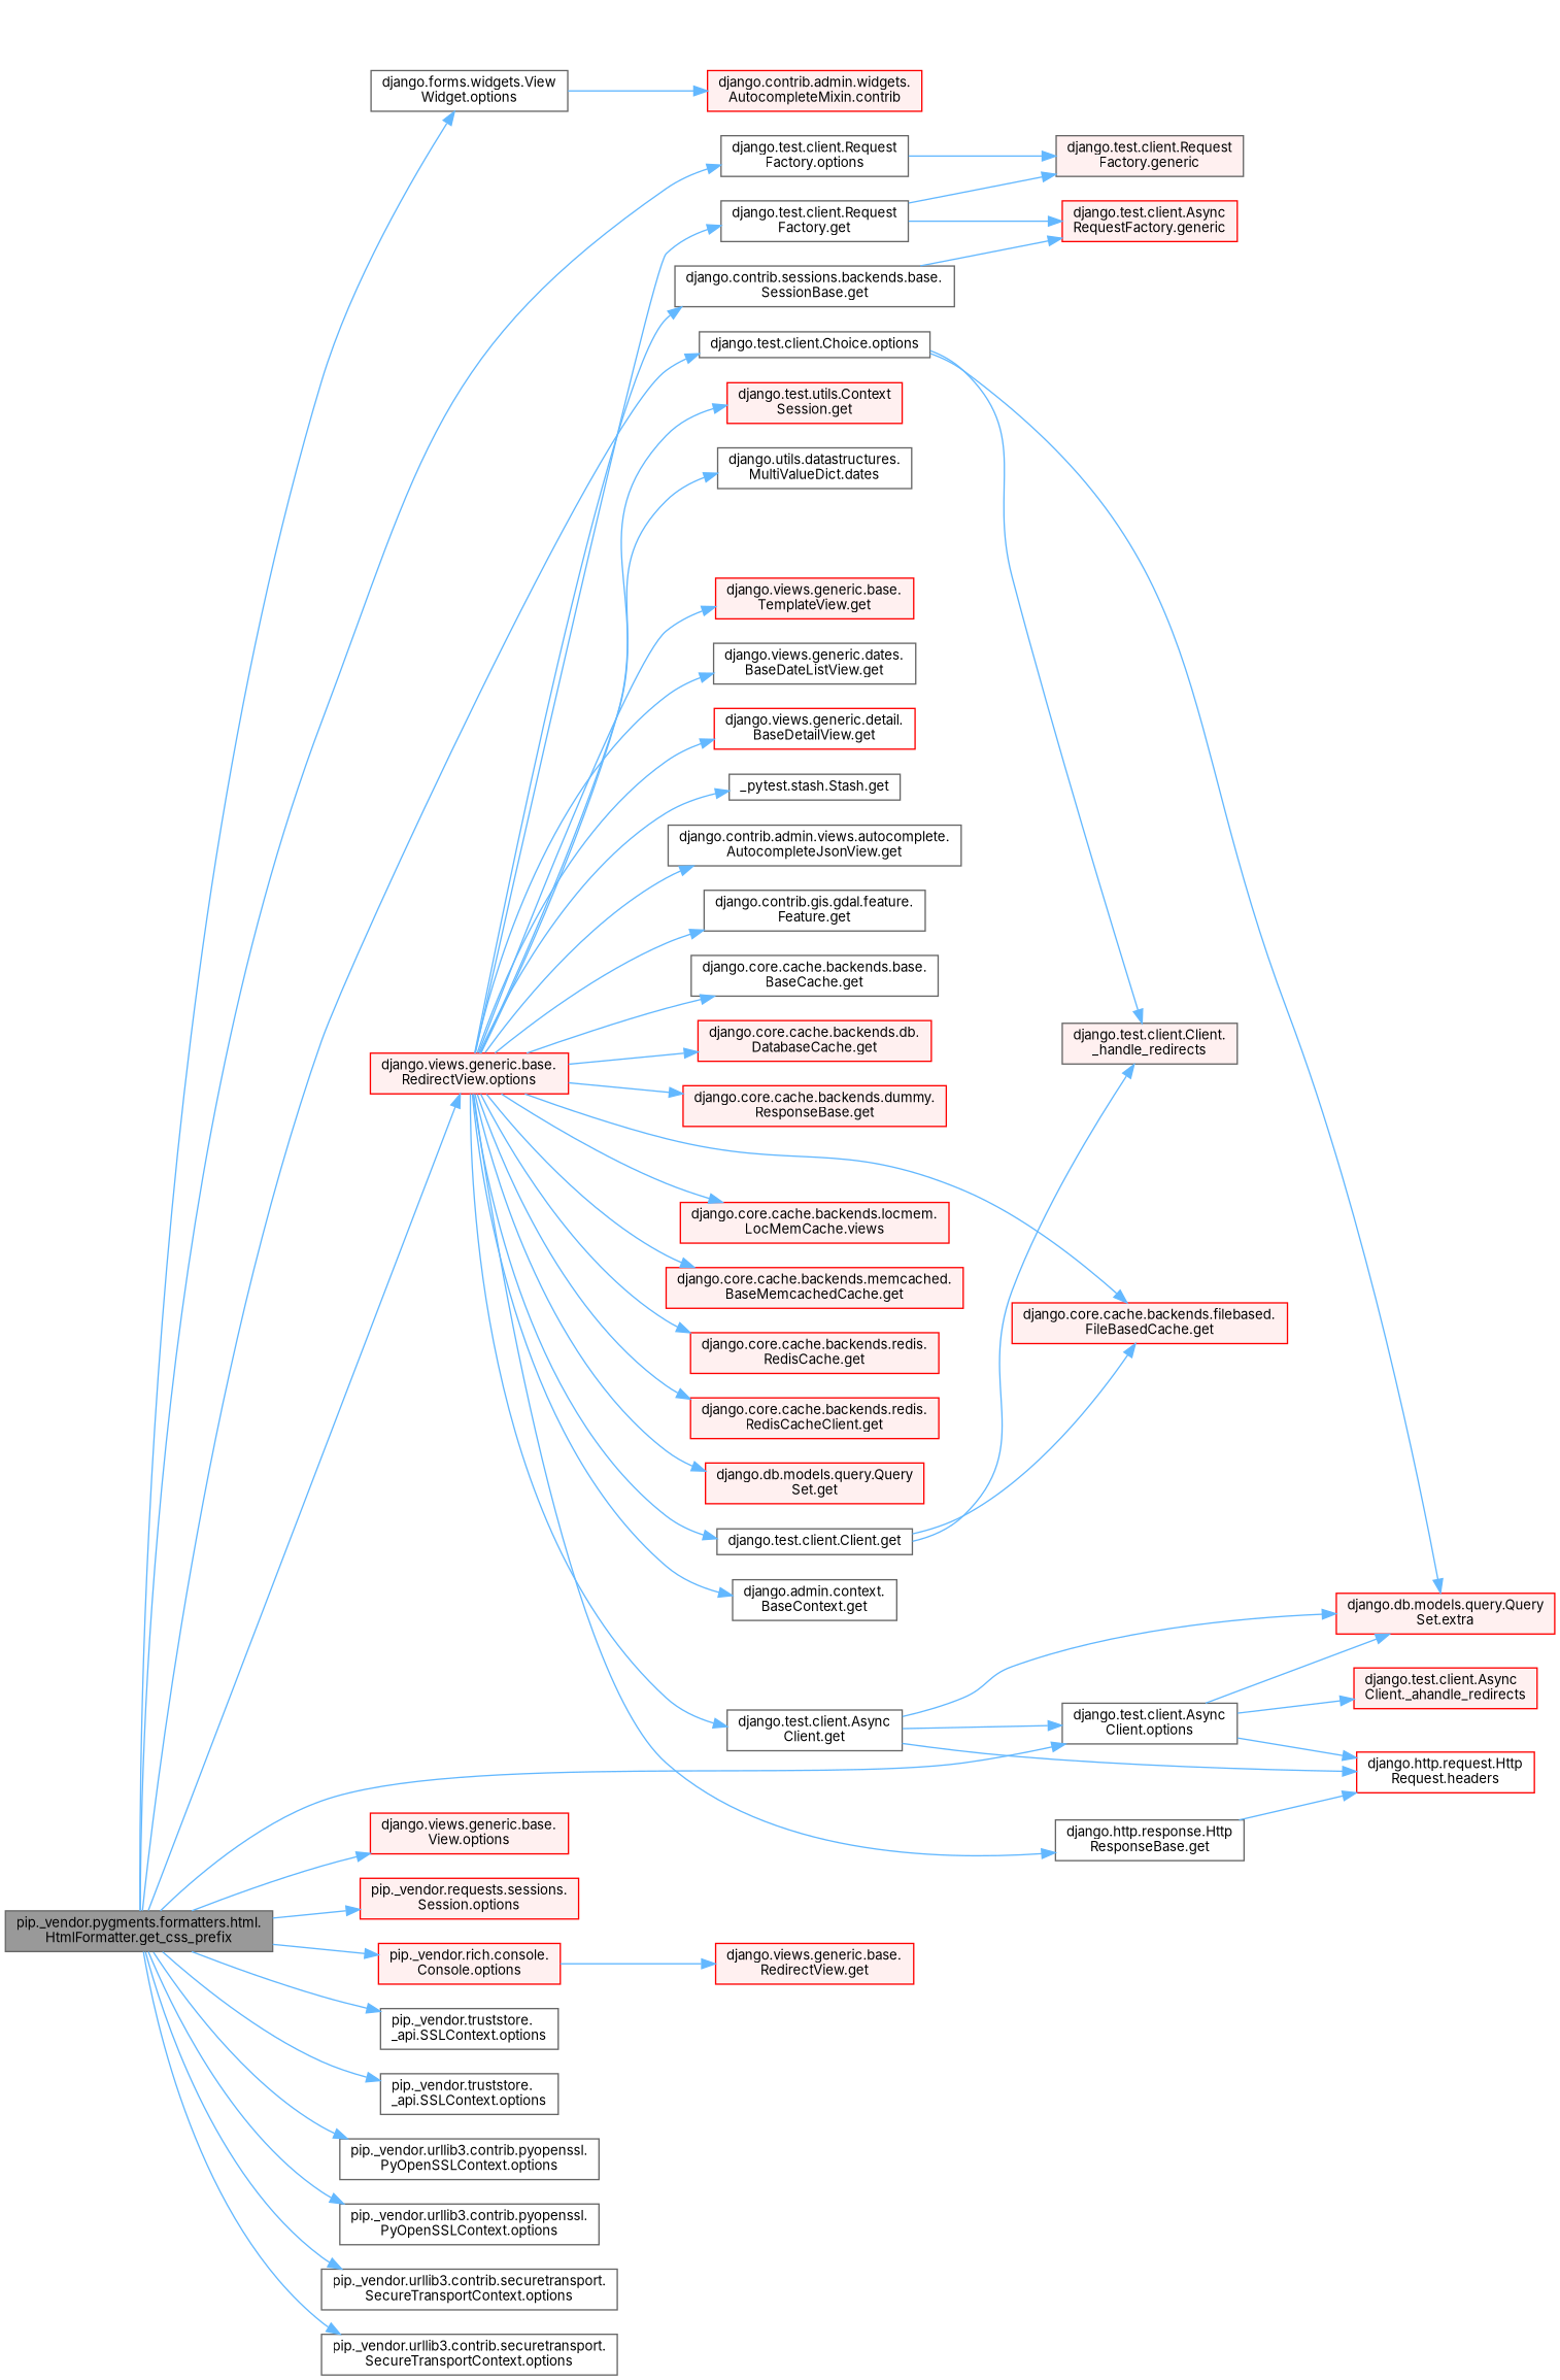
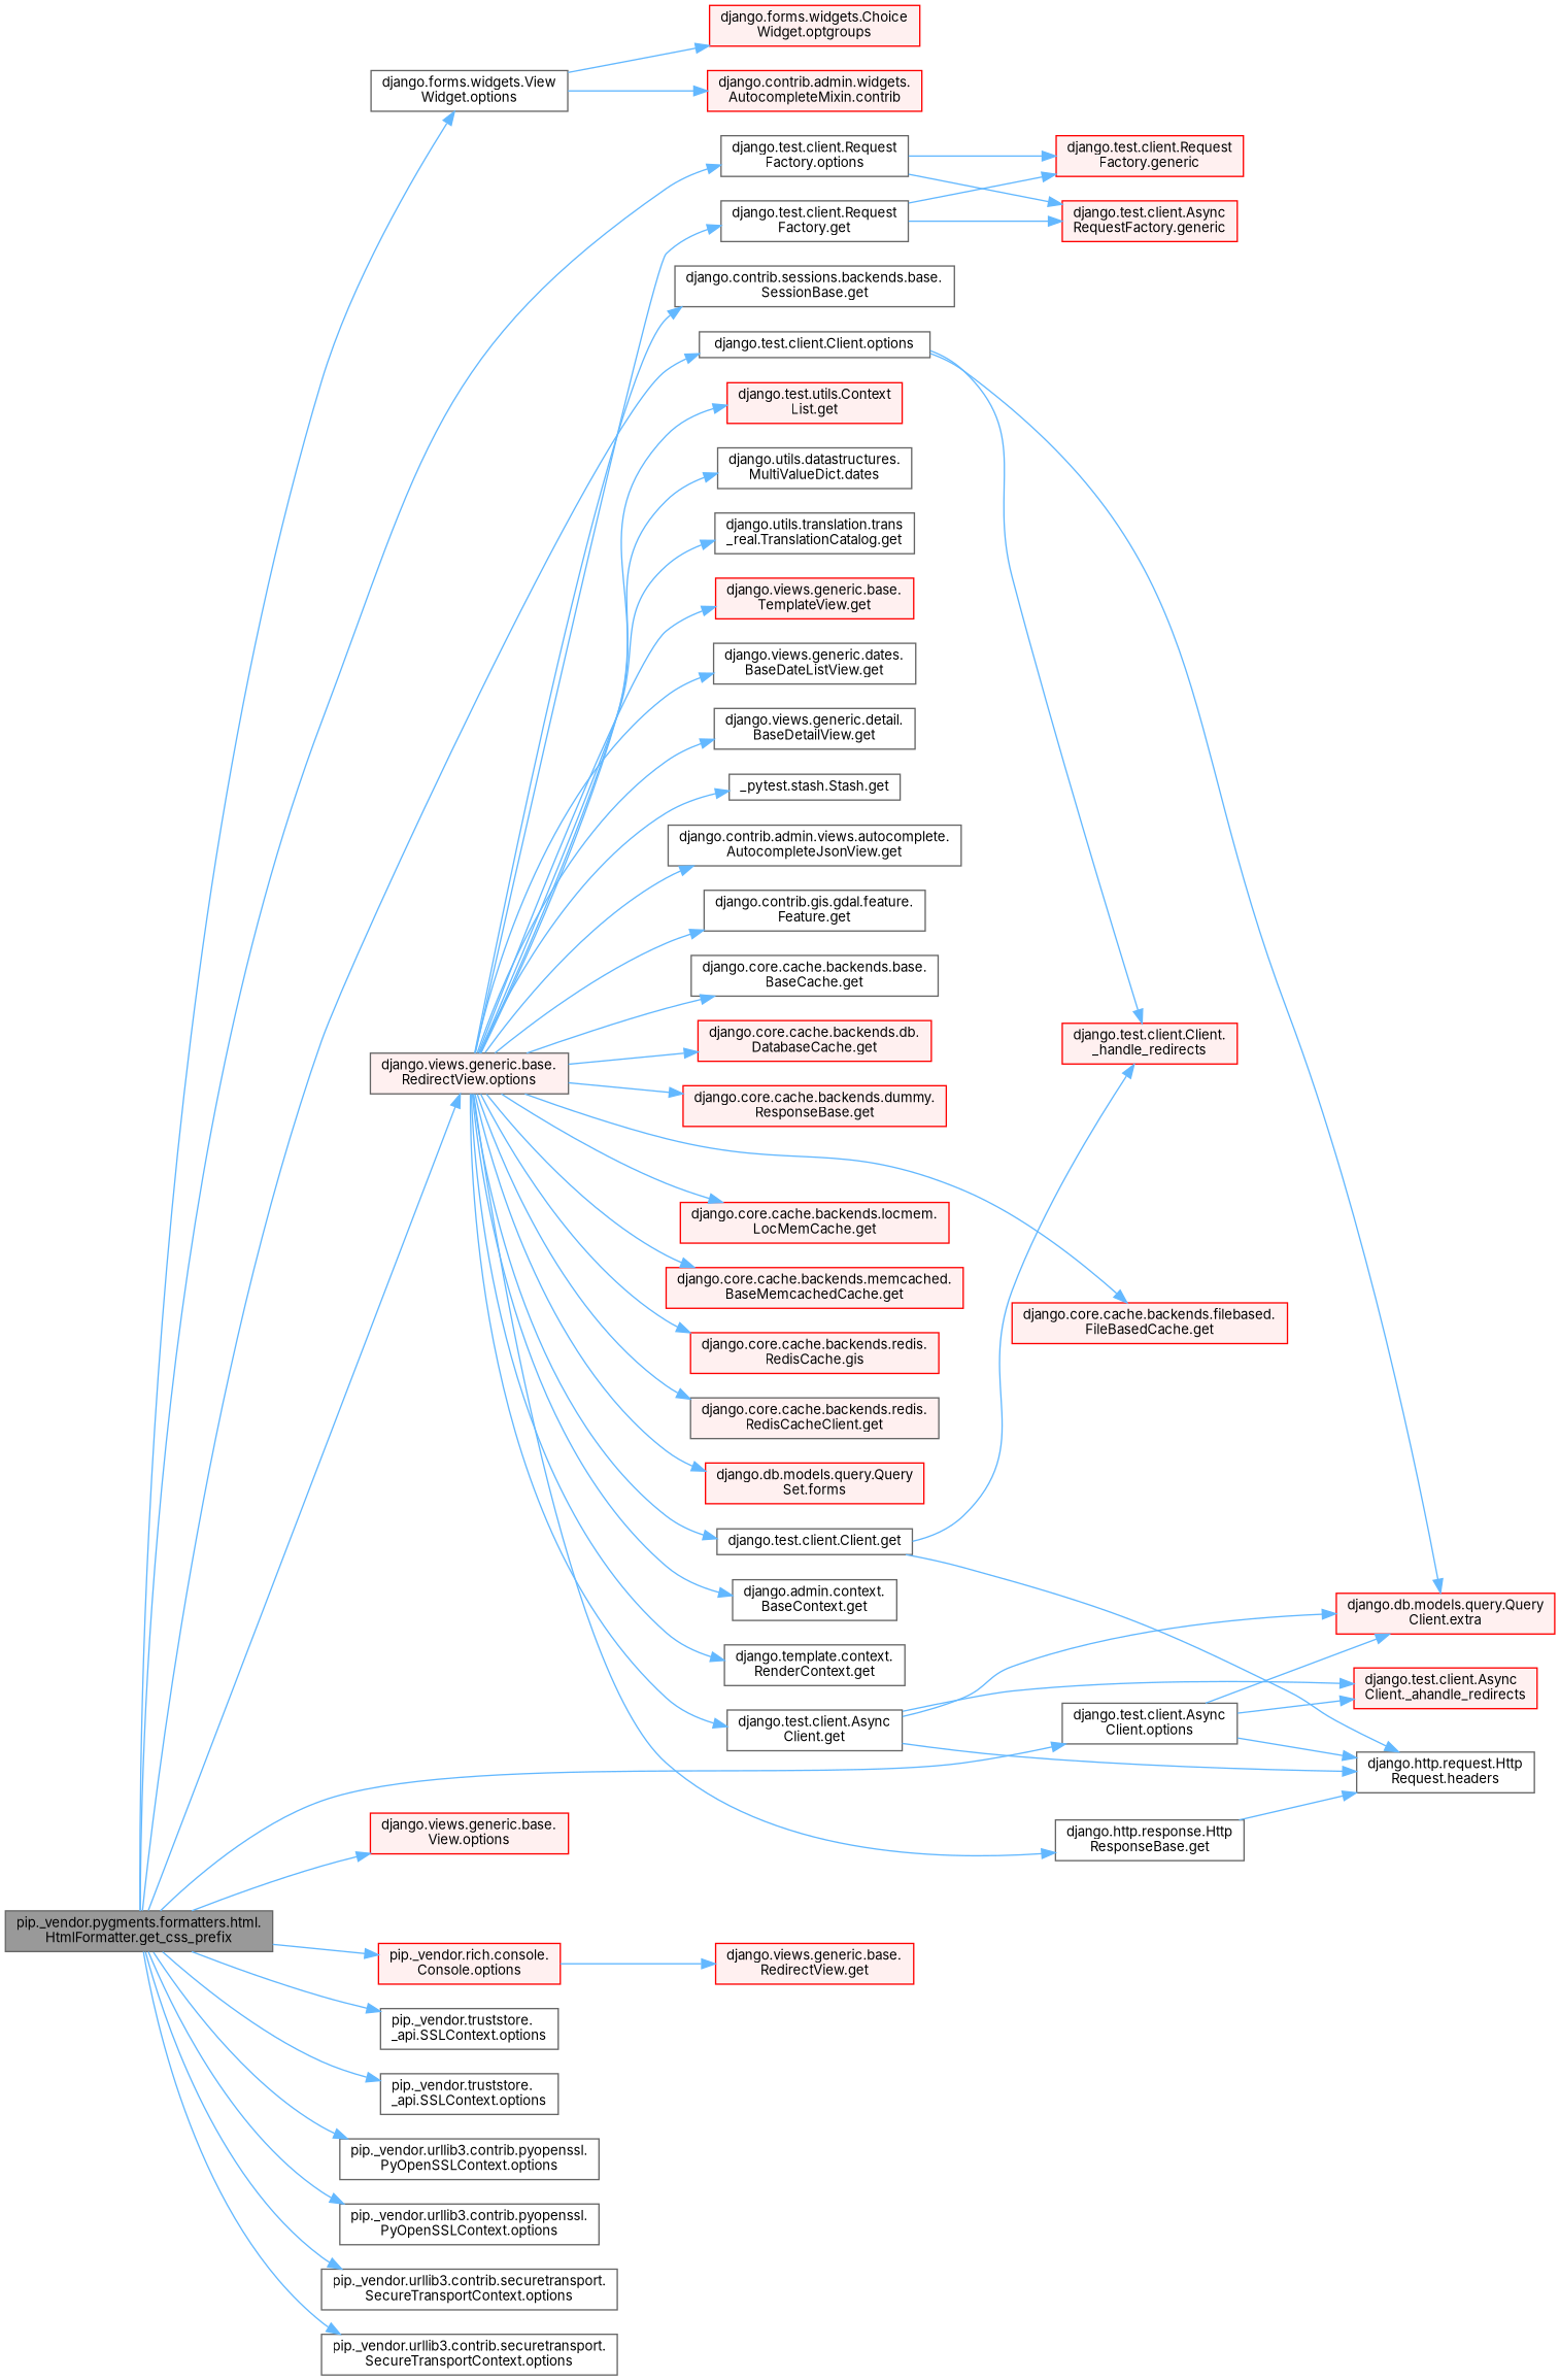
  digraph {
    fontname=Inter
    rankdir=LR
    node [color=grey40 fillcolor=white fontname=Inter fontsize=10 shape=box style=filled]
    edge [color=steelblue1 fontname=Inter fontsize=10 labelfontname=Helvetica labelfontsize=10 style=solid]
    n1 [color=gray40 fillcolor=grey60 fontcolor=black height=0.2 label="pip._vendor.pygments.formatters.html.\lHtmlFormatter.get_css_prefix" width=0.4]
    n2 [height=0.2 label="django.forms.widgets.View\lWidget.options" width=0.4]
    n3 [height=0.2 label="django.test.client.Async\lClient.options" width=0.4]
-   n4 [height=0.2 label="django.test.client.Choice.options" width=0.4]
+   n4 [height=0.2 label="django.test.client.Client.options" width=0.4]
    n5 [height=0.2 label="django.test.client.Request\lFactory.options" width=0.4]
-   n6 [color=red fillcolor="#FFF0F0" height=0.2 label="django.views.generic.base.\lRedirectView.options" width=0.4]
+   n6 [fillcolor="#FFF0F0" height=0.2 label="django.views.generic.base.\lRedirectView.options" width=0.4]
    n7 [color=red fillcolor="#FFF0F0" height=0.2 label="django.views.generic.base.\lView.options" width=0.4]
-   n8 [color=red fillcolor="#FFF0F0" height=0.2 label="pip._vendor.requests.sessions.\lSession.options" width=0.4]
    n9 [color=red fillcolor="#FFF0F0" height=0.2 label="pip._vendor.rich.console.\lConsole.options" width=0.4]
    n10 [height=0.2 label="pip._vendor.truststore.\l_api.SSLContext.options" width=0.4]
    n11 [height=0.2 label="pip._vendor.truststore.\l_api.SSLContext.options" width=0.4]
    n12 [height=0.2 label="pip._vendor.urllib3.contrib.pyopenssl.\lPyOpenSSLContext.options" width=0.4]
    n13 [height=0.2 label="pip._vendor.urllib3.contrib.pyopenssl.\lPyOpenSSLContext.options" width=0.4]
    n14 [height=0.2 label="pip._vendor.urllib3.contrib.securetransport.\lSecureTransportContext.options" width=0.4]
    n15 [height=0.2 label="pip._vendor.urllib3.contrib.securetransport.\lSecureTransportContext.options" width=0.4]
    n16 [color=red fillcolor="#FFF0F0" height=0.2 label="django.contrib.admin.widgets.\lAutocompleteMixin.contrib" width=0.4]
+   n17 [color=red fillcolor="#FFF0F0" height=0.2 label="django.forms.widgets.Choice\lWidget.optgroups" width=0.4]
    n18 [color=red fillcolor="#FFF0F0" height=0.2 label="django.test.client.Async\lClient._ahandle_redirects" width=0.4]
-   n19 [color=red fillcolor="#FFF0F0" height=0.2 label="django.db.models.query.Query\lSet.extra" width=0.4]
-   n20 [color=red height=0.2 label="django.http.request.Http\lRequest.headers" width=0.4]
-   n21 [fillcolor="#FFF0F0" height=0.2 label="django.test.client.Client.\l_handle_redirects" width=0.4]
+   n19 [color=red fillcolor="#FFF0F0" height=0.2 label="django.db.models.query.Query\lClient.extra" width=0.4]
+   n20 [height=0.2 label="django.http.request.Http\lRequest.headers" width=0.4]
+   n21 [color=red fillcolor="#FFF0F0" height=0.2 label="django.test.client.Client.\l_handle_redirects" width=0.4]
    n22 [color=red fillcolor="#FFF0F0" height=0.2 label="django.test.client.Async\lRequestFactory.generic" width=0.4]
-   n23 [fillcolor="#FFF0F0" height=0.2 label="django.test.client.Request\lFactory.generic" width=0.4]
+   n23 [color=red fillcolor="#FFF0F0" height=0.2 label="django.test.client.Request\lFactory.generic" width=0.4]
    n24 [height=0.2 label="_pytest.stash.Stash.get" width=0.4]
    n25 [height=0.2 label="django.contrib.admin.views.autocomplete.\lAutocompleteJsonView.get" width=0.4]
    n26 [height=0.2 label="django.contrib.gis.gdal.feature.\lFeature.get" width=0.4]
    n27 [height=0.2 label="django.contrib.sessions.backends.base.\lSessionBase.get" width=0.4]
    n28 [height=0.2 label="django.core.cache.backends.base.\lBaseCache.get" width=0.4]
    n29 [color=red fillcolor="#FFF0F0" height=0.2 label="django.core.cache.backends.db.\lDatabaseCache.get" width=0.4]
    n30 [color=red fillcolor="#FFF0F0" height=0.2 label="django.core.cache.backends.dummy.\lResponseBase.get" width=0.4]
    n31 [color=red fillcolor="#FFF0F0" height=0.2 label="django.core.cache.backends.filebased.\lFileBasedCache.get" width=0.4]
-   n32 [color=red fillcolor="#FFF0F0" height=0.2 label="django.core.cache.backends.locmem.\lLocMemCache.views" width=0.4]
+   n32 [color=red fillcolor="#FFF0F0" height=0.2 label="django.core.cache.backends.locmem.\lLocMemCache.get" width=0.4]
    n33 [color=red fillcolor="#FFF0F0" height=0.2 label="django.core.cache.backends.memcached.\lBaseMemcachedCache.get" width=0.4]
-   n34 [color=red fillcolor="#FFF0F0" height=0.2 label="django.core.cache.backends.redis.\lRedisCache.get" width=0.4]
-   n35 [color=red fillcolor="#FFF0F0" height=0.2 label="django.core.cache.backends.redis.\lRedisCacheClient.get" width=0.4]
-   n36 [color=red fillcolor="#FFF0F0" height=0.2 label="django.db.models.query.Query\lSet.get" width=0.4]
+   n34 [color=red fillcolor="#FFF0F0" height=0.2 label="django.core.cache.backends.redis.\lRedisCache.gis" width=0.4]
+   n35 [fillcolor="#FFF0F0" height=0.2 label="django.core.cache.backends.redis.\lRedisCacheClient.get" width=0.4]
+   n36 [color=red fillcolor="#FFF0F0" height=0.2 label="django.db.models.query.Query\lSet.forms" width=0.4]
    n37 [height=0.2 label="django.http.response.Http\lResponseBase.get" width=0.4]
    n38 [height=0.2 label="django.admin.context.\lBaseContext.get" width=0.4]
+   n39 [height=0.2 label="django.template.context.\lRenderContext.get" width=0.4]
    n40 [height=0.2 label="django.test.client.Async\lClient.get" width=0.4]
    n41 [height=0.2 label="django.test.client.Client.get" width=0.4]
    n42 [height=0.2 label="django.test.client.Request\lFactory.get" width=0.4]
-   n43 [color=red fillcolor="#FFF0F0" height=0.2 label="django.test.utils.Context\lSession.get" width=0.4]
+   n43 [color=red fillcolor="#FFF0F0" height=0.2 label="django.test.utils.Context\lList.get" width=0.4]
    n44 [height=0.2 label="django.utils.datastructures.\lMultiValueDict.dates" width=0.4]
+   n45 [height=0.2 label="django.utils.translation.trans\l_real.TranslationCatalog.get" width=0.4]
    n46 [color=red fillcolor="#FFF0F0" height=0.2 label="django.views.generic.base.\lTemplateView.get" width=0.4]
    n47 [height=0.2 label="django.views.generic.dates.\lBaseDateListView.get" width=0.4]
-   n48 [color=red height=0.2 label="django.views.generic.detail.\lBaseDetailView.get" width=0.4]
+   n48 [height=0.2 label="django.views.generic.detail.\lBaseDetailView.get" width=0.4]
    n49 [color=red fillcolor="#FFF0F0" height=0.2 label="django.views.generic.base.\lRedirectView.get" width=0.4]
    n1 -> n2
    n1 -> n3
    n1 -> n4
    n1 -> n5
    n1 -> n6
    n1 -> n7
-   n1 -> n8
    n1 -> n9
    n1 -> n10
    n1 -> n11
    n1 -> n12
    n1 -> n13
    n1 -> n14
    n1 -> n15
    n2 -> n16
+   n2 -> n17
    n3 -> n18
    n3 -> n19
    n3 -> n20
    n4 -> n19
    n4 -> n21
-   n27 -> n22
+   n5 -> n22
    n5 -> n23
    n6 -> n24
    n6 -> n25
    n6 -> n26
    n6 -> n27
    n6 -> n28
    n6 -> n29
    n6 -> n30
    n6 -> n31
    n6 -> n32
    n6 -> n33
    n6 -> n34
    n6 -> n35
    n6 -> n36
    n6 -> n37
    n6 -> n38
+   n6 -> n39
    n6 -> n40
    n6 -> n41
    n6 -> n42
    n6 -> n43
    n6 -> n44
+   n6 -> n45
    n6 -> n46
    n6 -> n47
    n6 -> n48
    n9 -> n49
    n37 -> n20
-   n40 -> n3
+   n40 -> n18
    n40 -> n19
    n40 -> n20
-   n41 -> n31
+   n41 -> n20
    n41 -> n21
    n42 -> n22
    n42 -> n23
  }
